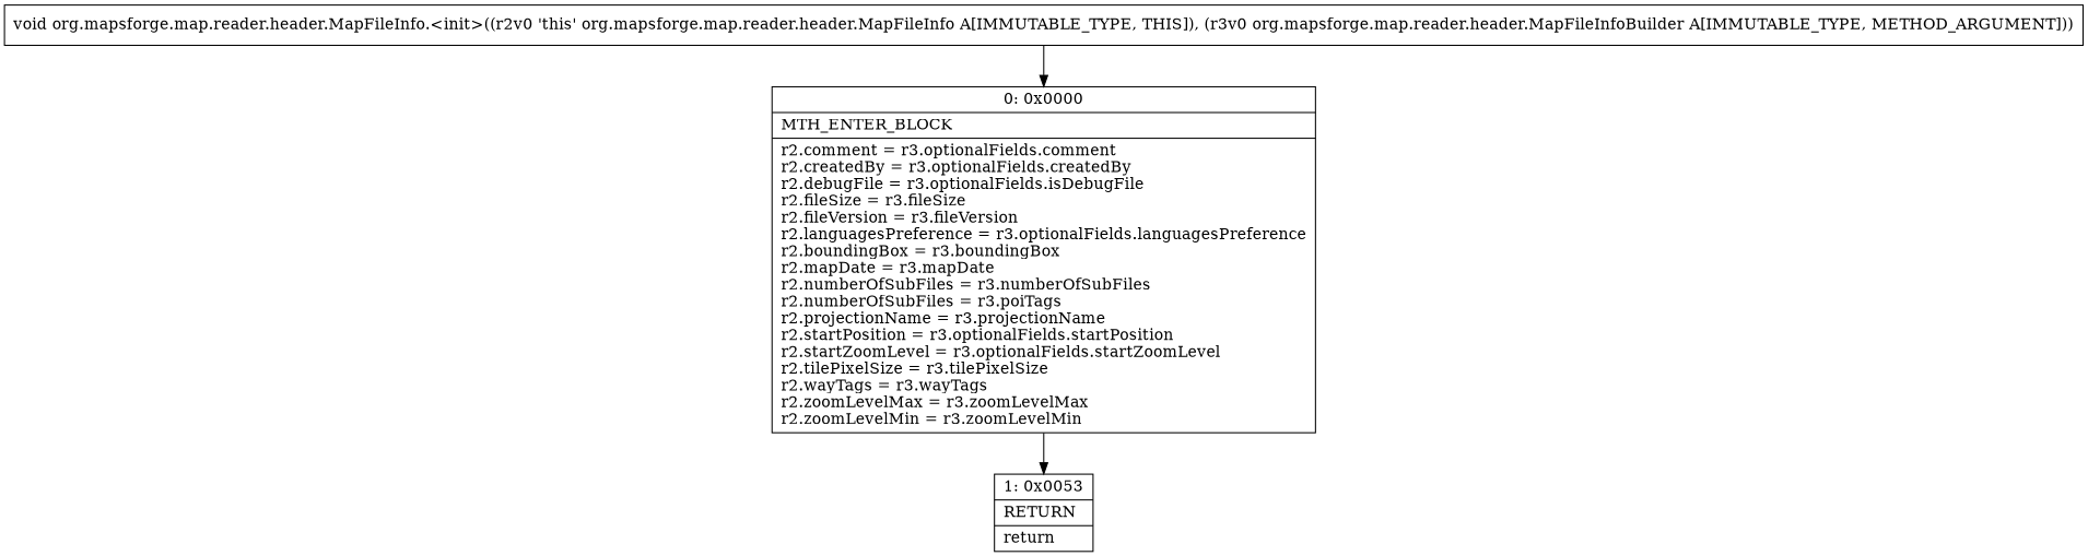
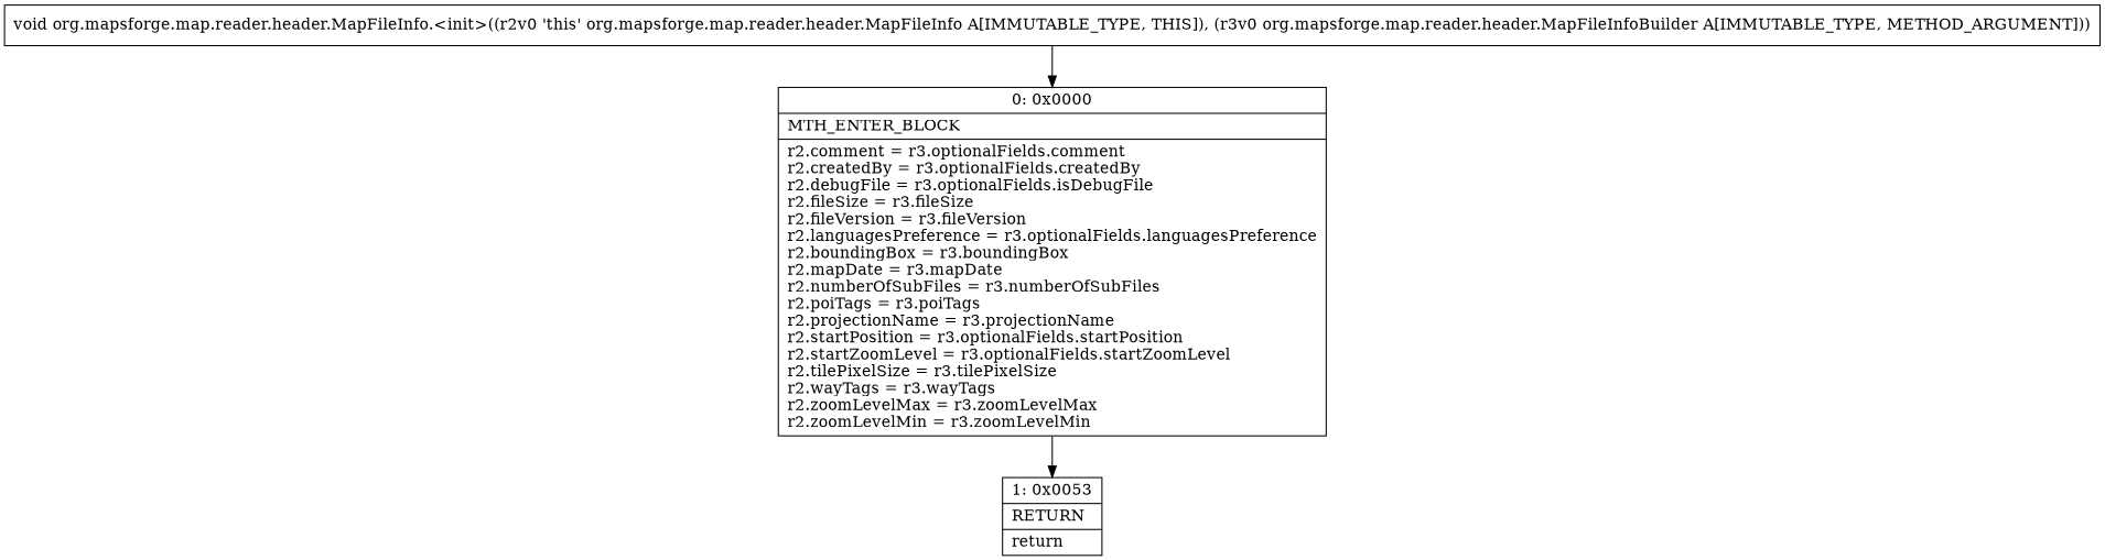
  digraph {
    fontname="DejaVu Serif"
    node [shape=record fontname="DejaVu Serif"]
    edge [fontname="DejaVu Serif"]
-   n1 [label="{0\:\ 0x0000|MTH_ENTER_BLOCK\l|r2.comment = r3.optionalFields.comment\lr2.createdBy = r3.optionalFields.createdBy\lr2.debugFile = r3.optionalFields.isDebugFile\lr2.fileSize = r3.fileSize\lr2.fileVersion = r3.fileVersion\lr2.languagesPreference = r3.optionalFields.languagesPreference\lr2.boundingBox = r3.boundingBox\lr2.mapDate = r3.mapDate\lr2.numberOfSubFiles = r3.numberOfSubFiles\lr2.numberOfSubFiles = r3.poiTags\lr2.projectionName = r3.projectionName\lr2.startPosition = r3.optionalFields.startPosition\lr2.startZoomLevel = r3.optionalFields.startZoomLevel\lr2.tilePixelSize = r3.tilePixelSize\lr2.wayTags = r3.wayTags\lr2.zoomLevelMax = r3.zoomLevelMax\lr2.zoomLevelMin = r3.zoomLevelMin\l}"]
+   n1 [label="{0\:\ 0x0000|MTH_ENTER_BLOCK\l|r2.comment = r3.optionalFields.comment\lr2.createdBy = r3.optionalFields.createdBy\lr2.debugFile = r3.optionalFields.isDebugFile\lr2.fileSize = r3.fileSize\lr2.fileVersion = r3.fileVersion\lr2.languagesPreference = r3.optionalFields.languagesPreference\lr2.boundingBox = r3.boundingBox\lr2.mapDate = r3.mapDate\lr2.numberOfSubFiles = r3.numberOfSubFiles\lr2.poiTags = r3.poiTags\lr2.projectionName = r3.projectionName\lr2.startPosition = r3.optionalFields.startPosition\lr2.startZoomLevel = r3.optionalFields.startZoomLevel\lr2.tilePixelSize = r3.tilePixelSize\lr2.wayTags = r3.wayTags\lr2.zoomLevelMax = r3.zoomLevelMax\lr2.zoomLevelMin = r3.zoomLevelMin\l}"]
    n2 [label="{1\:\ 0x0053|RETURN\l|return\l}"]
    n3 [label="{void org.mapsforge.map.reader.header.MapFileInfo.\<init\>((r2v0 'this' org.mapsforge.map.reader.header.MapFileInfo A[IMMUTABLE_TYPE, THIS]), (r3v0 org.mapsforge.map.reader.header.MapFileInfoBuilder A[IMMUTABLE_TYPE, METHOD_ARGUMENT])) }"]
    n1 -> n2
    n3 -> n1
  }
